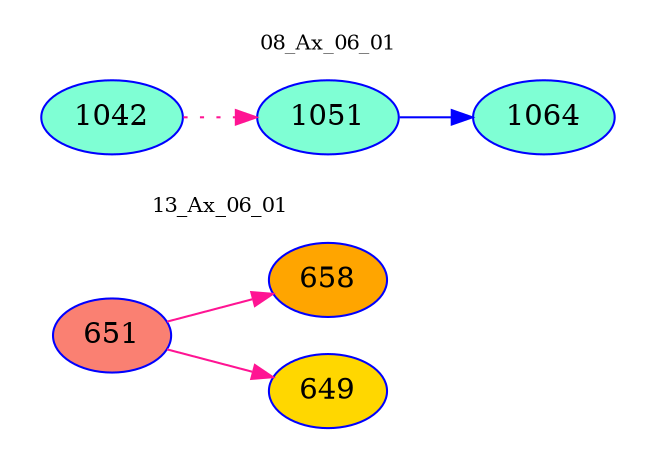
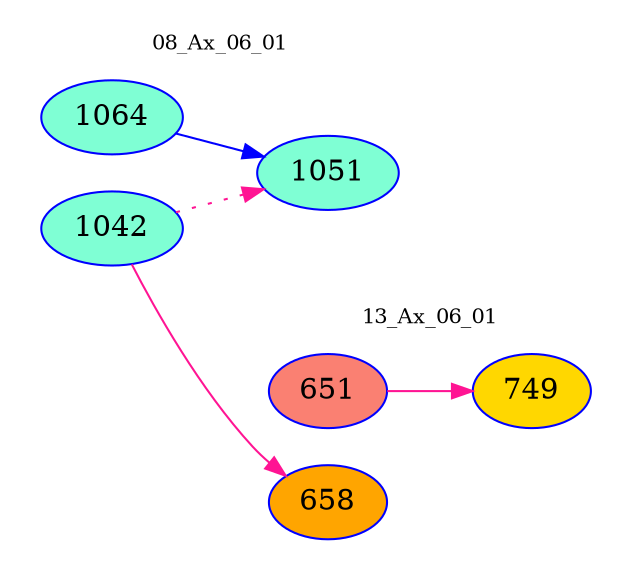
  digraph {
    rankdir=LR
    node [color=blue fillcolor=aquamarine style=filled]
    edge [color=deeppink style=solid]
    n1 [fillcolor=salmon label=651]
-   n2 [fillcolor=gold label=649]
+   n2 [fillcolor=gold label=749]
    n3 [fillcolor=orange label=658]
    n4 [label=1051]
    n5 [label=1042]
    n6 [label=1064]
    subgraph cluster_1 {
      color=white
      fontsize=10
      label="13_Ax_06_01"
      n1
      n2
      n3
    }
    subgraph cluster_2 {
      color=white
      fontsize=10
      label="08_Ax_06_01"
      n4
      n5
      n6
    }
    n1 -> n2
-   n1 -> n3
-   n4 -> n6 [color=blue]
+   n5 -> n3
+   n6 -> n4 [color=blue]
    n5 -> n4 [style=dotted]
  }
